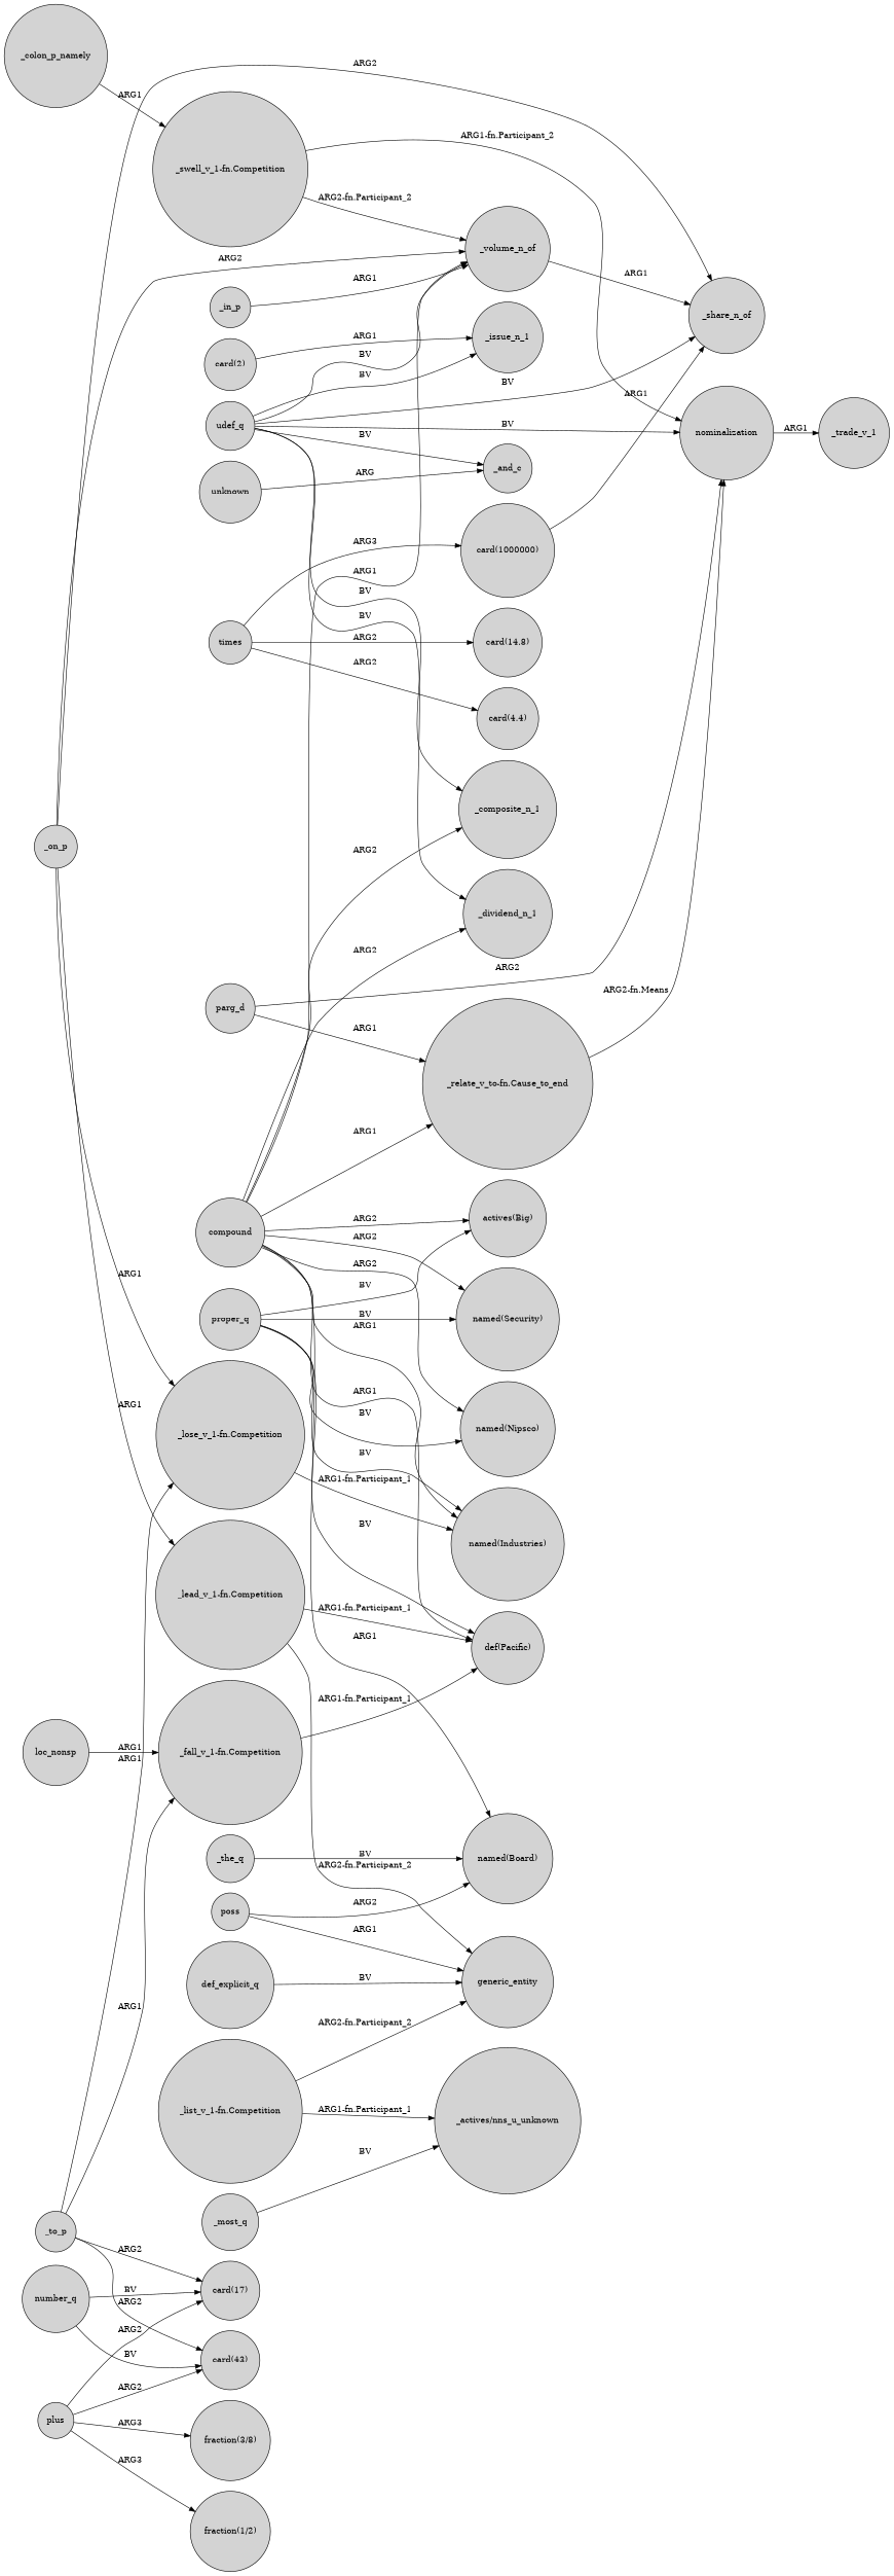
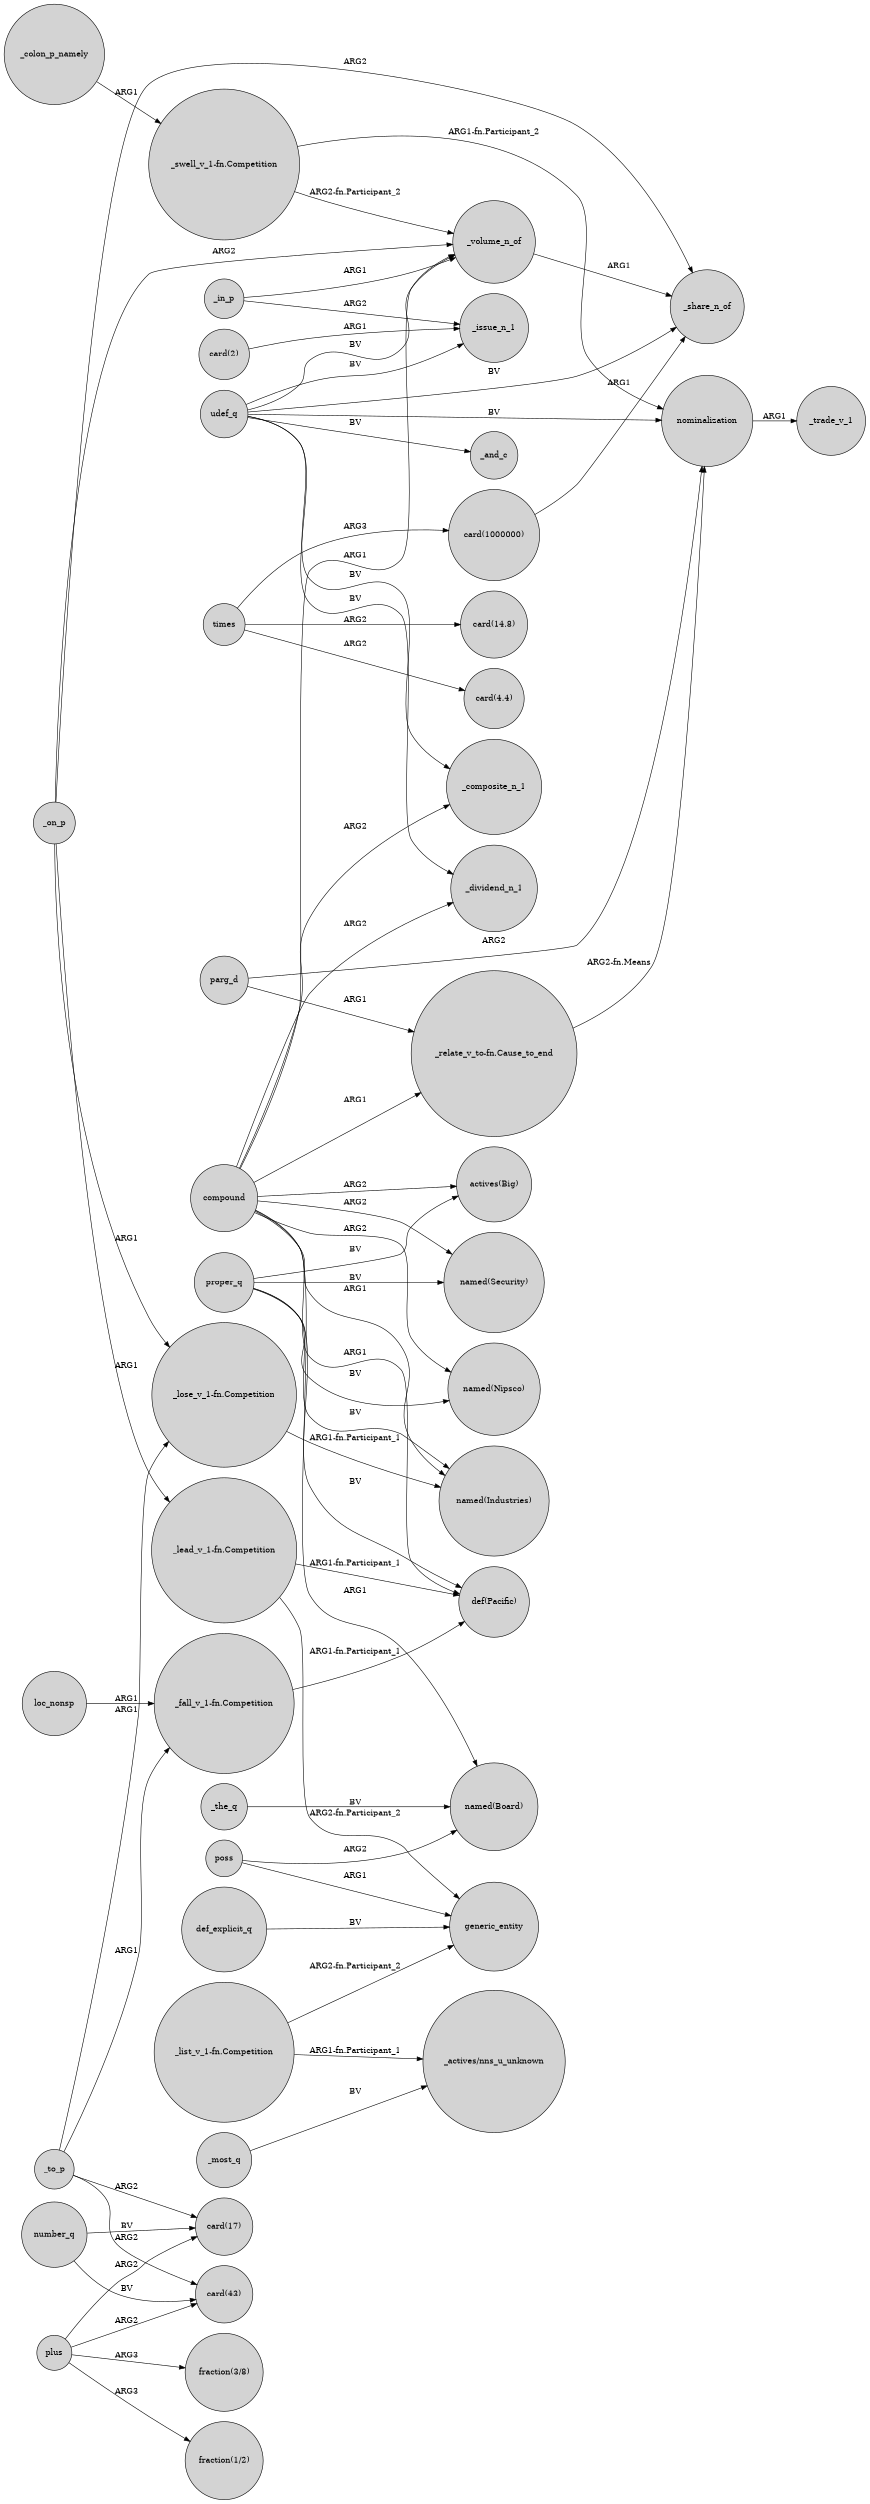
  digraph {
    rankdir=LR
    node [shape=circle style=filled]
    _on_p
    "_lose_v_1-fn.Competition"
    _volume_n_of
    "_lead_v_1-fn.Competition"
    _share_n_of
    "named(Industries)"
    n7 [label="def(Pacific)"]
    generic_entity
    udef_q
    _dividend_n_1
    nominalization
    _issue_n_1
    _and_c
    _composite_n_1
    _trade_v_1
    compound
    "named(Security)"
    "named(Board)"
    "_relate_v_to-fn.Cause_to_end"
    n20 [label="actives(Big)"]
    "named(Nipsco)"
    proper_q
    _the_q
    "_fall_v_1-fn.Competition"
    def_explicit_q
    plus
    "fraction(1/2)"
    "card(17)"
    n29 [label="card(43)"]
    "fraction(3/8)"
    _to_p
    "_swell_v_1-fn.Competition"
    _most_q
    "_actives/nns_u_unknown"
    loc_nonsp
    times
    "card(1000000)"
    "card(4.4)"
    "card(14.8)"
    number_q
    "card(2)"
    parg_d
    poss
    _colon_p_namely
-   unknown
    _in_p
    "_list_v_1-fn.Competition"
    _on_p -> "_lose_v_1-fn.Competition" [label=ARG1]
    _on_p -> _volume_n_of [label=ARG2]
    _on_p -> "_lead_v_1-fn.Competition" [label=ARG1]
    _on_p -> _share_n_of [label=ARG2]
    "_lose_v_1-fn.Competition" -> "named(Industries)" [label="ARG1-fn.Participant_1"]
    _volume_n_of -> _share_n_of [label=ARG1]
    "_lead_v_1-fn.Competition" -> n7 [label="ARG1-fn.Participant_1"]
    "_lead_v_1-fn.Competition" -> generic_entity [label="ARG2-fn.Participant_2"]
    udef_q -> _volume_n_of [label=BV]
    udef_q -> _share_n_of [label=BV]
    udef_q -> _dividend_n_1 [label=BV]
    udef_q -> nominalization [label=BV]
    udef_q -> _issue_n_1 [label=BV]
    udef_q -> _and_c [label=BV]
    udef_q -> _composite_n_1 [label=BV]
    nominalization -> _trade_v_1 [label=ARG1]
    compound -> _volume_n_of [label=ARG1]
    compound -> "named(Industries)" [label=ARG1]
    compound -> n7 [label=ARG1]
    compound -> _dividend_n_1 [label=ARG2]
    compound -> _composite_n_1 [label=ARG2]
    compound -> "named(Security)" [label=ARG2]
    compound -> "named(Board)" [label=ARG1]
    compound -> "_relate_v_to-fn.Cause_to_end" [label=ARG1]
    compound -> n20 [label=ARG2]
    compound -> "named(Nipsco)" [label=ARG2]
    "_relate_v_to-fn.Cause_to_end" -> nominalization [label="ARG2-fn.Means"]
    proper_q -> "named(Industries)" [label=BV]
    proper_q -> n7 [label=BV]
    proper_q -> "named(Security)" [label=BV]
    proper_q -> n20 [label=BV]
    proper_q -> "named(Nipsco)" [label=BV]
    _the_q -> "named(Board)" [label=BV]
    "_fall_v_1-fn.Competition" -> n7 [label="ARG1-fn.Participant_1"]
    def_explicit_q -> generic_entity [label=BV]
    plus -> "fraction(1/2)" [label=ARG3]
    plus -> "card(17)" [label=ARG2]
    plus -> n29 [label=ARG2]
    plus -> "fraction(3/8)" [label=ARG3]
    _to_p -> "_lose_v_1-fn.Competition" [label=ARG1]
    _to_p -> "_fall_v_1-fn.Competition" [label=ARG1]
    _to_p -> "card(17)" [label=ARG2]
    _to_p -> n29 [label=ARG2]
    "_swell_v_1-fn.Competition" -> _volume_n_of [label="ARG2-fn.Participant_2"]
    "_swell_v_1-fn.Competition" -> nominalization [label="ARG1-fn.Participant_2"]
    _most_q -> "_actives/nns_u_unknown" [label=BV]
    loc_nonsp -> "_fall_v_1-fn.Competition" [label=ARG1]
    times -> "card(1000000)" [label=ARG3]
    times -> "card(4.4)" [label=ARG2]
    times -> "card(14.8)" [label=ARG2]
    "card(1000000)" -> _share_n_of [label=ARG1]
    number_q -> "card(17)" [label=BV]
    number_q -> n29 [label=BV]
    "card(2)" -> _issue_n_1 [label=ARG1]
    parg_d -> nominalization [label=ARG2]
    parg_d -> "_relate_v_to-fn.Cause_to_end" [label=ARG1]
    poss -> generic_entity [label=ARG1]
    poss -> "named(Board)" [label=ARG2]
    _colon_p_namely -> "_swell_v_1-fn.Competition" [label=ARG1]
-   unknown -> _and_c [label=ARG]
    _in_p -> _volume_n_of [label=ARG1]
+   _in_p -> _issue_n_1 [label=ARG2]
    "_list_v_1-fn.Competition" -> generic_entity [label="ARG2-fn.Participant_2"]
    "_list_v_1-fn.Competition" -> "_actives/nns_u_unknown" [label="ARG1-fn.Participant_1"]
  }
